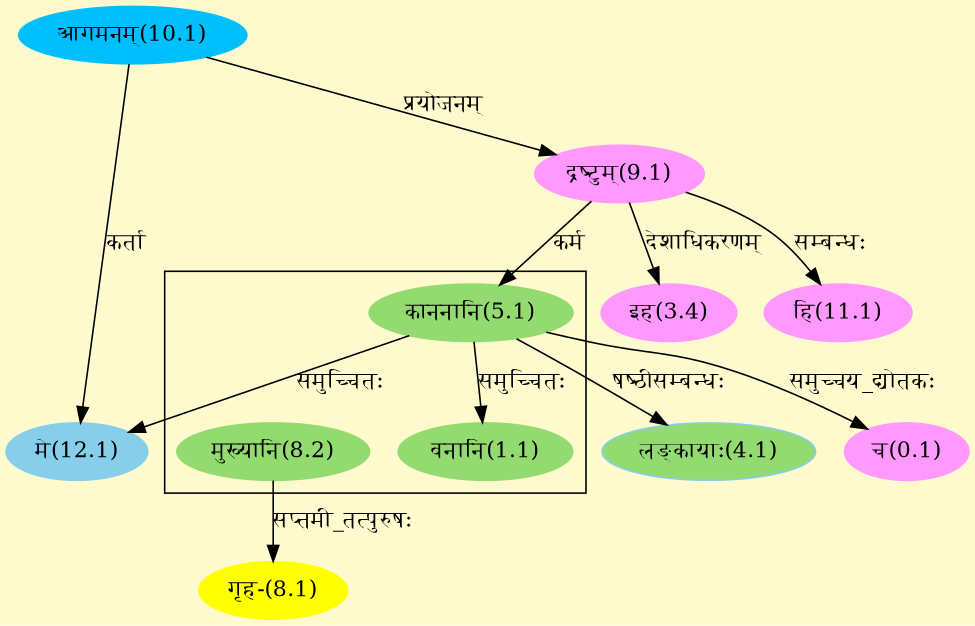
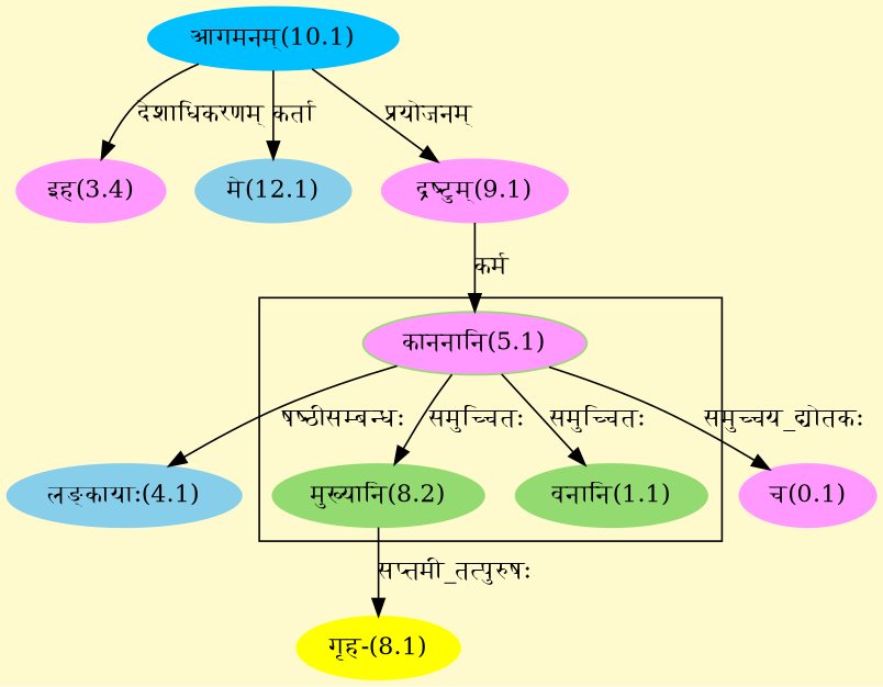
  digraph {
    bgcolor=lemonchiffon1
    compound=true
    rankdir=BT
    node [color="#FF99FF" style=filled]
    edge [dir=back]
    n1 [color="#93DB70" label="वनानि(1.1)"]
-   n2 [color="#93DB70" label="काननानि(5.1)"]
+   n2 [color="#93DB70" label="काननानि(5.1)" fillcolor="#FF99FF"]
    n3 [color="#93DB70" label="मुख्यानि(8.2)"]
    n4 [label="द्रष्टुम्(9.1)"]
    n5 [color="#00BFFF" label="आगमनम्(10.1)"]
    n6 [label="इह(3.4)"]
-   n7 [color="#87CEEB" label="लङ्कायाः(4.1)" fillcolor="#93DB70"]
+   n7 [color="#87CEEB" label="लङ्कायाः(4.1)"]
    n8 [label="च(0.1)"]
    n9 [color="#FFFF00" label="गृह-(8.1)"]
-   n10 [label="हि(11.1)"]
    n11 [color="#87CEEB" label="मे(12.1)"]
    subgraph cluster_1 {
      n1
      n2
      n3
    }
    n1 -> n2 [label="समुच्चितः"]
    n2 -> n4 [label="कर्म"]
-   n11 -> n2 [label="समुच्चितः"]
+   n3 -> n2 [label="समुच्चितः"]
    n4 -> n5 [label="प्रयोजनम्"]
-   n6 -> n4 [label="देशाधिकरणम्"]
+   n6 -> n5 [label="देशाधिकरणम्"]
    n7 -> n2 [label="षष्ठीसम्बन्धः"]
    n8 -> n2 [label="समुच्चय_द्योतकः"]
    n9 -> n3 [label="सप्तमी_तत्पुरुषः"]
-   n10 -> n4 [label="सम्बन्धः"]
    n11 -> n5 [label="कर्ता"]
  }
